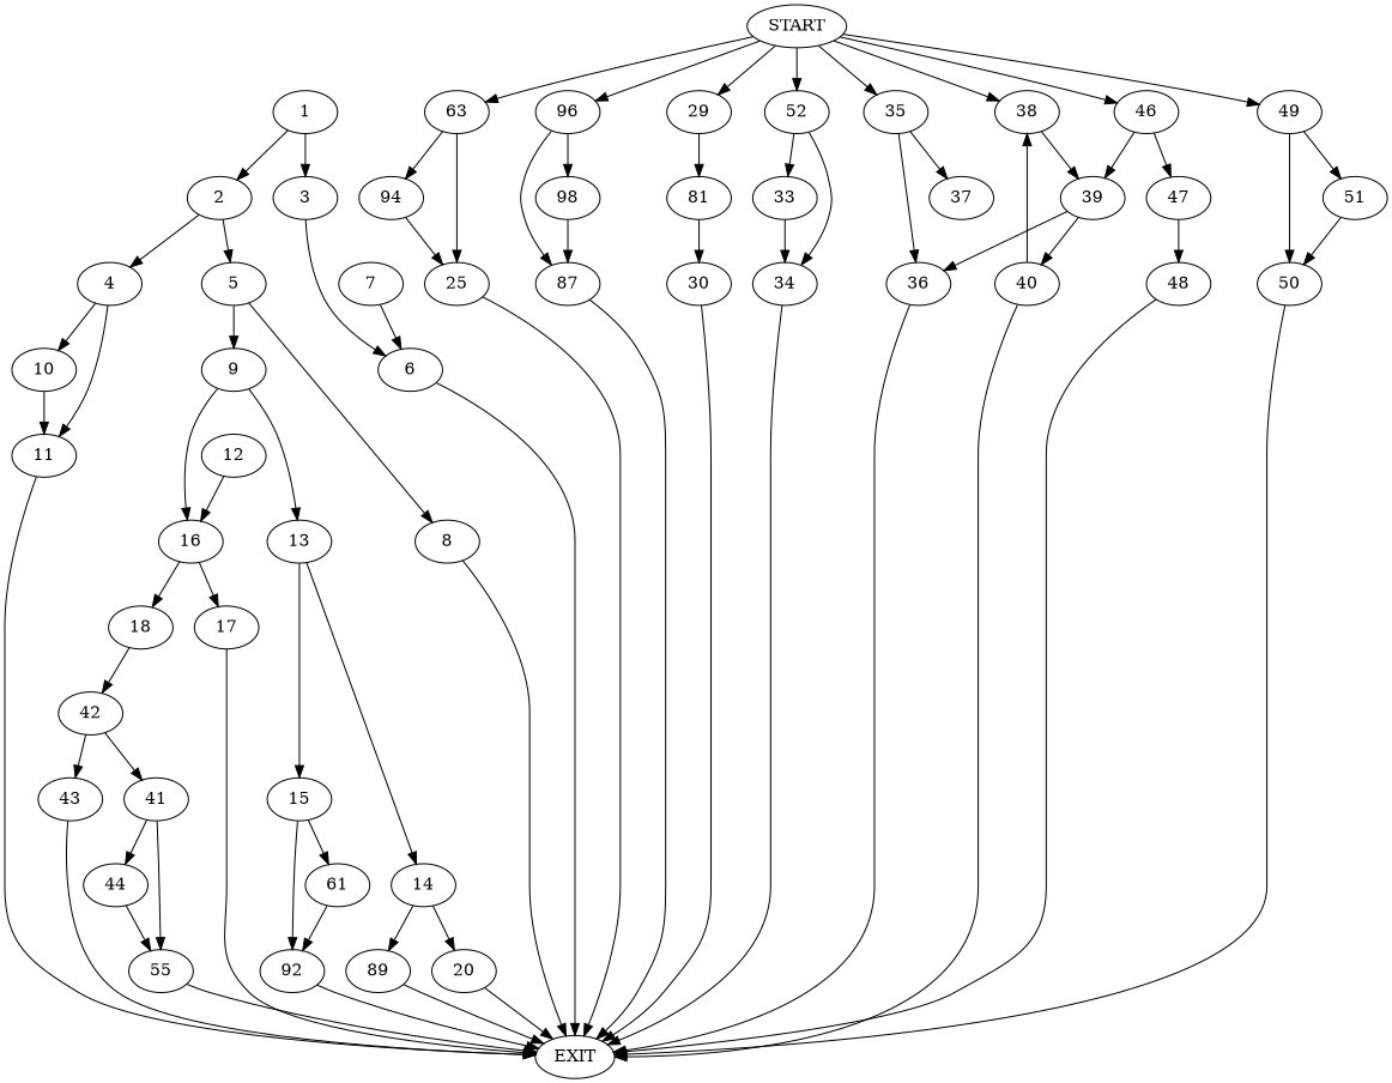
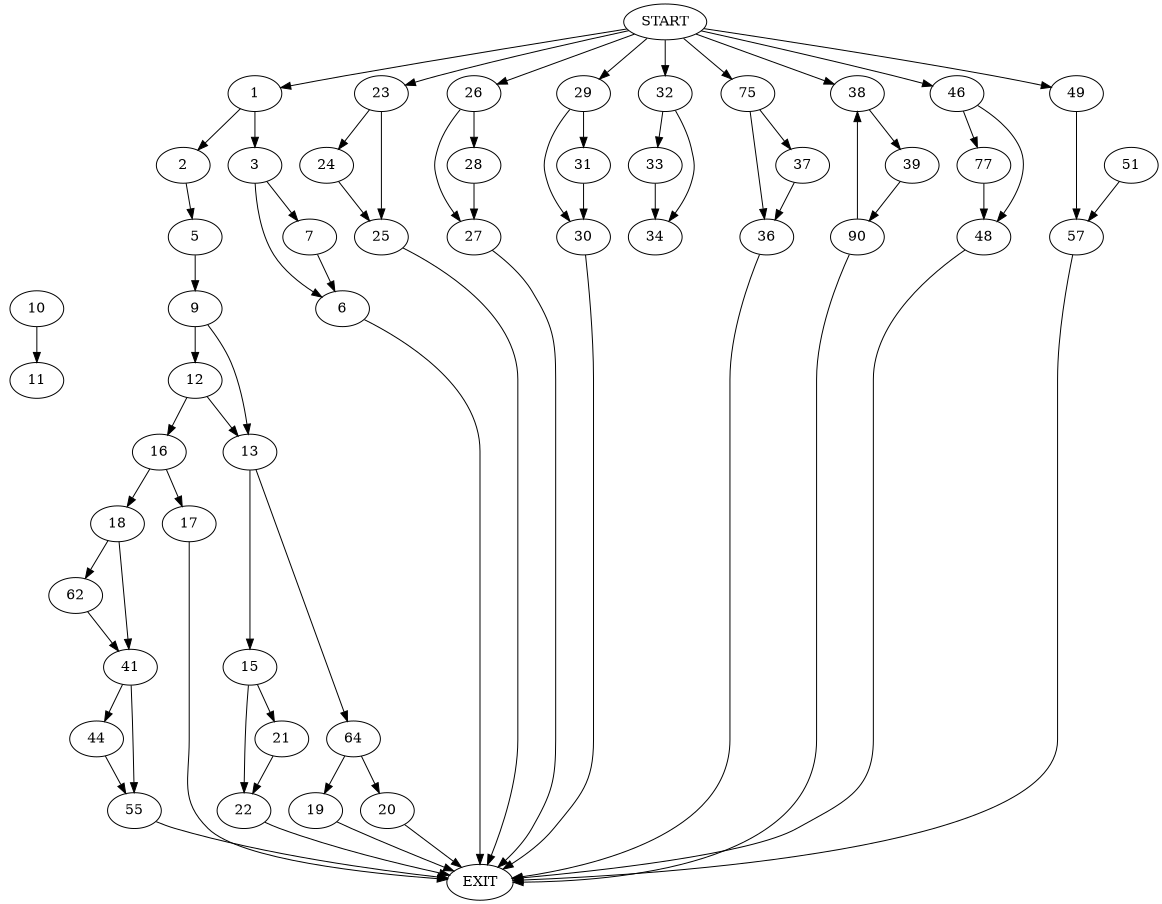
  digraph {
    n1 [label=START]
    1
-   23 [label=63]
-   26 [label=96]
+   23
+   26
    29
-   32 [label=52]
-   35
+   32
+   35 [label=75]
    38
    46
    49
    2
    3
-   24 [label=94]
+   24
    25
-   27 [label=87]
-   28 [label=98]
+   27
+   28
    30
-   31 [label=81]
+   31
    33
    34
    36
    37
    39
-   47
+   47 [label=77]
    48
-   50
+   50 [label=57]
    51
    n28 [label=EXIT]
-   4
    5
    6
    7
    10
    11
-   8
    9
    12
    13
    16
-   14
+   14 [label=64]
    15
    17
    18
-   19 [label=89]
+   19
    20
-   21 [label=61]
-   22 [label=92]
+   21
+   22
    41
-   42
+   42 [label=62]
    44
    n51 [label=55]
-   43
-   40
+   40 [label=90]
+   n1 -> 1
    n1 -> 23
    n1 -> 26
    n1 -> 29
    n1 -> 32
    n1 -> 35
    n1 -> 38
    n1 -> 46
    n1 -> 49
    1 -> 2
    1 -> 3
    23 -> 24
    23 -> 25
    26 -> 27
    26 -> 28
+   29 -> 30
    29 -> 31
    32 -> 33
    32 -> 34
    35 -> 36
    35 -> 37
    38 -> 39
    46 -> 47
-   46 -> 39
+   46 -> 48
    49 -> 50
-   49 -> 51
-   2 -> 4
    2 -> 5
    3 -> 6
+   3 -> 7
    24 -> 25
    25 -> n28
    27 -> n28
    28 -> 27
    30 -> n28
    31 -> 30
    33 -> 34
-   34 -> n28
    36 -> n28
-   39 -> 36
+   37 -> 36
    39 -> 40
    47 -> 48
    48 -> n28
    50 -> n28
    51 -> 50
-   4 -> 10
-   4 -> 11
-   5 -> 8
    5 -> 9
    6 -> n28
    7 -> 6
    10 -> 11
-   11 -> n28
-   8 -> n28
-   9 -> 16
+   9 -> 12
    9 -> 13
+   12 -> 13
    12 -> 16
    13 -> 14
    13 -> 15
    16 -> 17
    16 -> 18
    14 -> 19
    14 -> 20
    15 -> 21
    15 -> 22
    17 -> n28
+   18 -> 41
    18 -> 42
    19 -> n28
    20 -> n28
    21 -> 22
    22 -> n28
    41 -> 44
    41 -> n51
    42 -> 41
-   42 -> 43
    44 -> n51
    n51 -> n28
-   43 -> n28
    40 -> 38
    40 -> n28
  }
